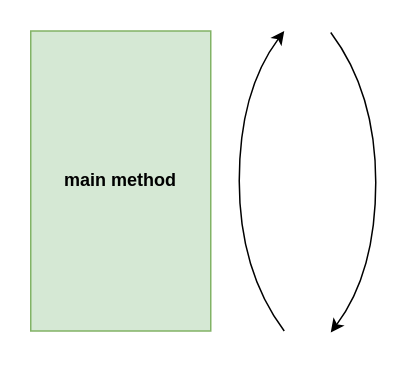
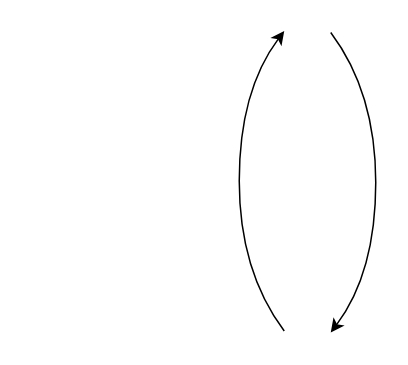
  <mxCell id="0" />
  <mxCell id="1" parent="0" />
- <mxCell id="2" value="&lt;b&gt;main method&lt;/b&gt;" style="rounded=0;whiteSpace=wrap;html=1;fillColor=#d5e8d4;strokeColor=#82b366;" vertex="1" parent="1"><mxGeometry x="20" y="20" width="120" height="200" as="geometry" /></mxCell>
  <mxCell id="3" value="" style="curved=1;endArrow=classic;html=1;" edge="1" parent="1"><mxGeometry width="50" height="50" relative="1" as="geometry"><mxPoint x="189" y="220" as="sourcePoint" /><mxPoint x="189" y="20" as="targetPoint" /><Array as="points"><mxPoint x="159" y="180" /><mxPoint x="159" y="60" /></Array></mxGeometry></mxCell>
  <mxCell id="4" value="" style="curved=1;endArrow=classic;html=1;" edge="1" parent="1"><mxGeometry width="50" height="50" relative="1" as="geometry"><mxPoint x="220" y="21" as="sourcePoint" /><mxPoint x="220" y="221" as="targetPoint" /><Array as="points"><mxPoint x="250" y="61" /><mxPoint x="250" y="181" /></Array></mxGeometry></mxCell>
